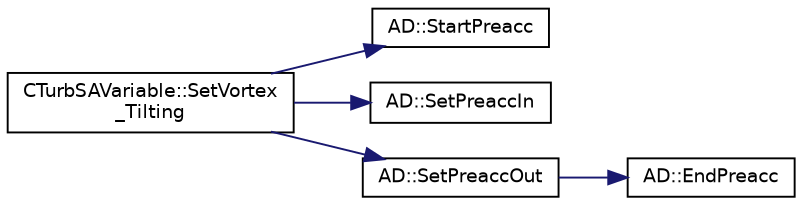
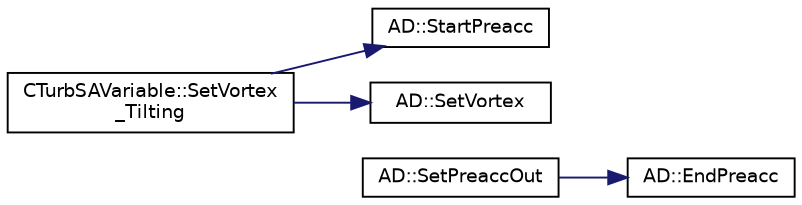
  digraph {
    rankdir=LR
    node [color=black fillcolor=white fontname=Helvetica fontsize=10 shape=record style=filled]
    edge [color=midnightblue fontname=Helvetica fontsize=10 labelfontname=Helvetica labelfontsize=10 style=solid]
    n1 [height=0.2 label="CTurbSAVariable::SetVortex\l_Tilting" width=0.4]
    n2 [height=0.2 label="AD::StartPreacc" width=0.4]
-   n3 [height=0.2 label="AD::SetPreaccIn" width=0.4]
+   n3 [height=0.2 label="AD::SetVortex" width=0.4]
    n4 [height=0.2 label="AD::SetPreaccOut" width=0.4]
    n5 [height=0.2 label="AD::EndPreacc" width=0.4]
    n1 -> n2
    n1 -> n3
-   n1 -> n4
    n4 -> n5
  }
